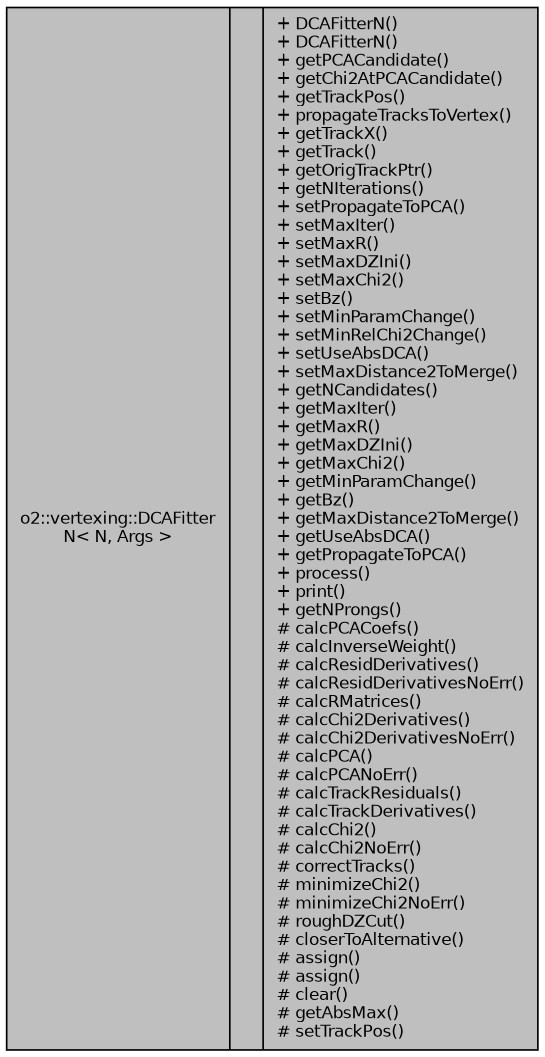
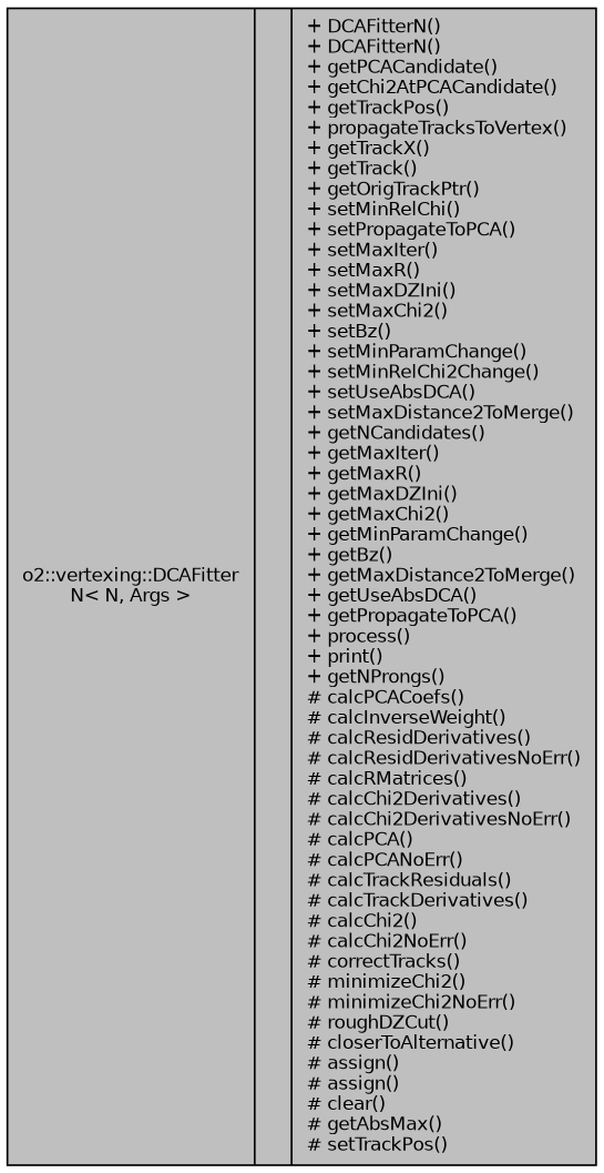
  digraph {
    rankdir=LR
-   n1 [color=black fillcolor=grey75 fontcolor=black fontname=Helvetica fontsize=10 height=0.2 label="{o2::vertexing::DCAFitter\lN\< N, Args \>\n||+ DCAFitterN()\l+ DCAFitterN()\l+ getPCACandidate()\l+ getChi2AtPCACandidate()\l+ getTrackPos()\l+ propagateTracksToVertex()\l+ getTrackX()\l+ getTrack()\l+ getOrigTrackPtr()\l+ getNIterations()\l+ setPropagateToPCA()\l+ setMaxIter()\l+ setMaxR()\l+ setMaxDZIni()\l+ setMaxChi2()\l+ setBz()\l+ setMinParamChange()\l+ setMinRelChi2Change()\l+ setUseAbsDCA()\l+ setMaxDistance2ToMerge()\l+ getNCandidates()\l+ getMaxIter()\l+ getMaxR()\l+ getMaxDZIni()\l+ getMaxChi2()\l+ getMinParamChange()\l+ getBz()\l+ getMaxDistance2ToMerge()\l+ getUseAbsDCA()\l+ getPropagateToPCA()\l+ process()\l+ print()\l+ getNProngs()\l# calcPCACoefs()\l# calcInverseWeight()\l# calcResidDerivatives()\l# calcResidDerivativesNoErr()\l# calcRMatrices()\l# calcChi2Derivatives()\l# calcChi2DerivativesNoErr()\l# calcPCA()\l# calcPCANoErr()\l# calcTrackResiduals()\l# calcTrackDerivatives()\l# calcChi2()\l# calcChi2NoErr()\l# correctTracks()\l# minimizeChi2()\l# minimizeChi2NoErr()\l# roughDZCut()\l# closerToAlternative()\l# assign()\l# assign()\l# clear()\l# getAbsMax()\l# setTrackPos()\l}" shape=record style=filled width=0.4]
+   n1 [color=black fillcolor=grey75 fontcolor=black fontname=Helvetica fontsize=10 height=0.2 label="{o2::vertexing::DCAFitter\lN\< N, Args \>\n||+ DCAFitterN()\l+ DCAFitterN()\l+ getPCACandidate()\l+ getChi2AtPCACandidate()\l+ getTrackPos()\l+ propagateTracksToVertex()\l+ getTrackX()\l+ getTrack()\l+ getOrigTrackPtr()\l+ setMinRelChi()\l+ setPropagateToPCA()\l+ setMaxIter()\l+ setMaxR()\l+ setMaxDZIni()\l+ setMaxChi2()\l+ setBz()\l+ setMinParamChange()\l+ setMinRelChi2Change()\l+ setUseAbsDCA()\l+ setMaxDistance2ToMerge()\l+ getNCandidates()\l+ getMaxIter()\l+ getMaxR()\l+ getMaxDZIni()\l+ getMaxChi2()\l+ getMinParamChange()\l+ getBz()\l+ getMaxDistance2ToMerge()\l+ getUseAbsDCA()\l+ getPropagateToPCA()\l+ process()\l+ print()\l+ getNProngs()\l# calcPCACoefs()\l# calcInverseWeight()\l# calcResidDerivatives()\l# calcResidDerivativesNoErr()\l# calcRMatrices()\l# calcChi2Derivatives()\l# calcChi2DerivativesNoErr()\l# calcPCA()\l# calcPCANoErr()\l# calcTrackResiduals()\l# calcTrackDerivatives()\l# calcChi2()\l# calcChi2NoErr()\l# correctTracks()\l# minimizeChi2()\l# minimizeChi2NoErr()\l# roughDZCut()\l# closerToAlternative()\l# assign()\l# assign()\l# clear()\l# getAbsMax()\l# setTrackPos()\l}" shape=record style=filled width=0.4]
  }
